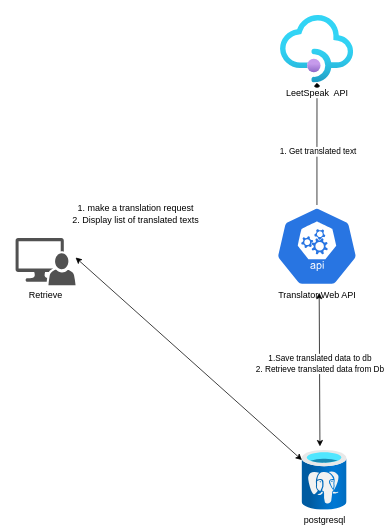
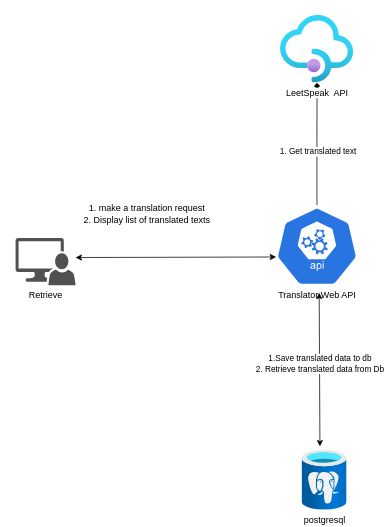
  <mxCell id="0" />
  <mxCell id="1" parent="0" />
  <mxCell id="2" style="edgeStyle=orthogonalEdgeStyle;rounded=0;orthogonalLoop=1;jettySize=auto;html=1;exitX=0.5;exitY=0;exitDx=0;exitDy=0;exitPerimeter=0;endArrow=diamond;" edge="1" parent="1" source="4" target="5"><mxGeometry relative="1" as="geometry" /></mxCell>
  <mxCell id="3" value="1. Get translated text&amp;nbsp;" style="edgeLabel;html=1;align=center;verticalAlign=middle;resizable=0;points=[];" vertex="1" connectable="0" parent="2"><mxGeometry x="-0.117" y="-2" relative="1" as="geometry"><mxPoint as="offset" /></mxGeometry></mxCell>
  <mxCell id="4" value="&lt;br&gt;&lt;br&gt;&lt;br&gt;&lt;br&gt;&lt;br&gt;&lt;br&gt;&lt;br&gt;&lt;br&gt;&lt;br&gt;Translator Web API" style="sketch=0;html=1;dashed=0;whitespace=wrap;fillColor=#2875E2;strokeColor=#ffffff;points=[[0.005,0.63,0],[0.1,0.2,0],[0.9,0.2,0],[0.5,0,0],[0.995,0.63,0],[0.72,0.99,0],[0.5,1,0],[0.28,0.99,0]];shape=mxgraph.kubernetes.icon;prIcon=api" vertex="1" parent="1"><mxGeometry x="367" y="273" width="110" height="110" as="geometry" /></mxCell>
  <mxCell id="5" value="LeetSpeak&amp;nbsp; API" style="aspect=fixed;html=1;points=[];align=center;image;fontSize=12;image=img/lib/azure2/app_services/API_Management_Services.svg;fillColor=#FFCCCC;" vertex="1" parent="1"><mxGeometry x="373.25" y="20" width="97.5" height="90" as="geometry" /></mxCell>
  <mxCell id="6" value="postgresql" style="aspect=fixed;html=1;points=[];align=center;image;fontSize=12;image=img/lib/azure2/databases/Azure_Database_PostgreSQL_Server.svg;fillColor=#3399FF;gradientColor=#3399FF;" vertex="1" parent="1"><mxGeometry x="402" y="600" width="60" height="80" as="geometry" /></mxCell>
  <mxCell id="7" value="Retrieve" style="sketch=0;pointerEvents=1;shadow=0;dashed=0;html=1;strokeColor=none;labelPosition=center;verticalLabelPosition=bottom;verticalAlign=top;align=center;fillColor=#515151;shape=mxgraph.mscae.system_center.admin_console" vertex="1" parent="1"><mxGeometry x="20" y="317" width="80" height="63" as="geometry" /></mxCell>
- <mxCell id="8" value="" style="endArrow=classic;startArrow=classic;html=1;rounded=0;exitX=1;exitY=0.413;exitDx=0;exitDy=0;exitPerimeter=0;" edge="1" parent="1" source="7" target="6"><mxGeometry width="50" height="50" relative="1" as="geometry"><mxPoint x="88.04" y="354.019" as="sourcePoint" /><mxPoint x="346" y="345" as="targetPoint" /></mxGeometry></mxCell>
- <mxCell id="9" value="1. make a translation request&lt;br&gt;2. Display list of translated texts" style="text;html=1;align=center;verticalAlign=middle;resizable=0;points=[];autosize=1;strokeColor=none;fillColor=none;" vertex="1" parent="1"><mxGeometry x="85" y="265" width="190" height="40" as="geometry" /></mxCell>
+ <mxCell id="8" value="" style="endArrow=classic;startArrow=classic;html=1;rounded=0;exitX=1;exitY=0.413;exitDx=0;exitDy=0;exitPerimeter=0;entryX=0.005;entryY=0.63;entryDx=0;entryDy=0;entryPerimeter=0;" edge="1" parent="1" source="7" target="4"><mxGeometry width="50" height="50" relative="1" as="geometry"><mxPoint x="88.04" y="354.019" as="sourcePoint" /><mxPoint x="346" y="345" as="targetPoint" /></mxGeometry></mxCell>
+ <mxCell id="9" value="1. make a translation request&lt;br&gt;2. Display list of translated texts" style="text;html=1;align=center;verticalAlign=middle;resizable=0;points=[];autosize=1;strokeColor=none;fillColor=none;" vertex="1" parent="1"><mxGeometry x="100" y="265" width="190" height="40" as="geometry" /></mxCell>
  <mxCell id="10" value="" style="endArrow=classic;startArrow=classic;html=1;rounded=0;exitX=0.4;exitY=-0.062;exitDx=0;exitDy=0;exitPerimeter=0;" edge="1" parent="1"><mxGeometry width="50" height="50" relative="1" as="geometry"><mxPoint x="426" y="595.04" as="sourcePoint" /><mxPoint x="425" y="390" as="targetPoint" /><Array as="points" /></mxGeometry></mxCell>
  <mxCell id="11" value="1.Save translated data to db&lt;br&gt;2. Retrieve translated data from Db" style="edgeLabel;html=1;align=center;verticalAlign=middle;resizable=0;points=[];" vertex="1" connectable="0" parent="10"><mxGeometry x="0.083" relative="1" as="geometry"><mxPoint as="offset" /></mxGeometry></mxCell>
